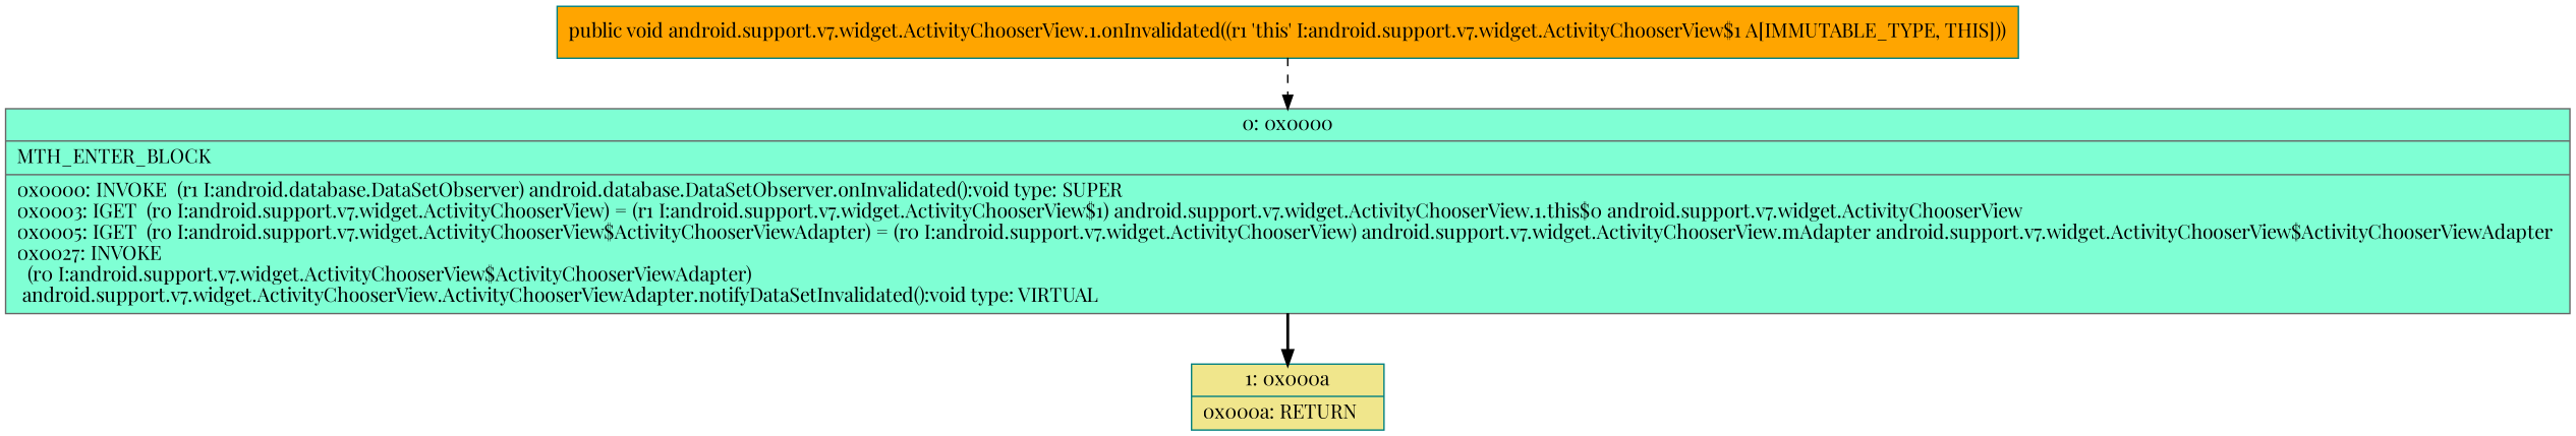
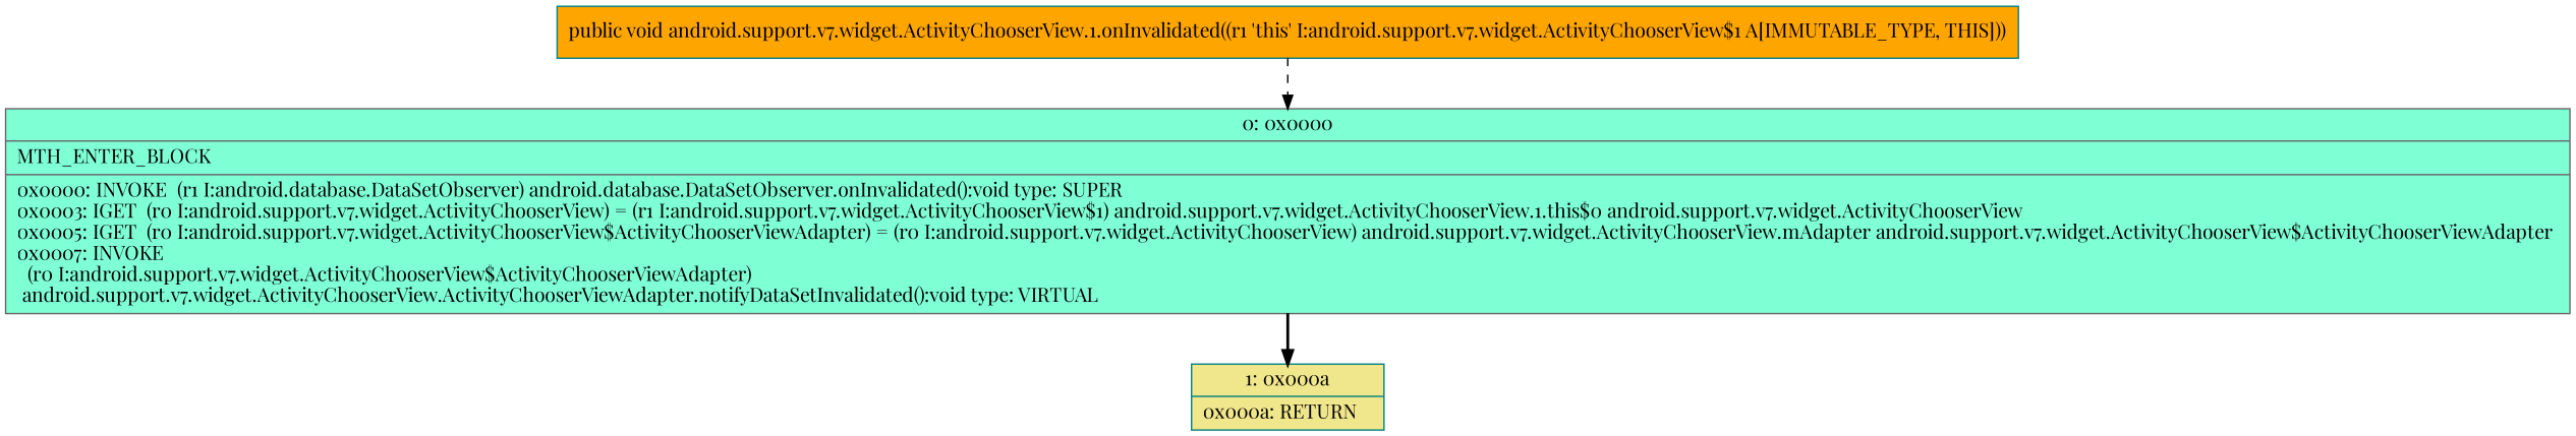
  digraph {
    fontname="Playfair Display"
    node [shape=record style=filled color=teal fontname="Playfair Display"]
    edge [fontname="Playfair Display"]
-   n1 [label="{0\:\ 0x0000|MTH_ENTER_BLOCK\l|0x0000: INVOKE  (r1 I:android.database.DataSetObserver) android.database.DataSetObserver.onInvalidated():void type: SUPER \l0x0003: IGET  (r0 I:android.support.v7.widget.ActivityChooserView) = (r1 I:android.support.v7.widget.ActivityChooserView$1) android.support.v7.widget.ActivityChooserView.1.this$0 android.support.v7.widget.ActivityChooserView \l0x0005: IGET  (r0 I:android.support.v7.widget.ActivityChooserView$ActivityChooserViewAdapter) = (r0 I:android.support.v7.widget.ActivityChooserView) android.support.v7.widget.ActivityChooserView.mAdapter android.support.v7.widget.ActivityChooserView$ActivityChooserViewAdapter \l0x0027: INVOKE  \l  (r0 I:android.support.v7.widget.ActivityChooserView$ActivityChooserViewAdapter)\l android.support.v7.widget.ActivityChooserView.ActivityChooserViewAdapter.notifyDataSetInvalidated():void type: VIRTUAL \l}" fillcolor=aquamarine color=gray40]
+   n1 [label="{0\:\ 0x0000|MTH_ENTER_BLOCK\l|0x0000: INVOKE  (r1 I:android.database.DataSetObserver) android.database.DataSetObserver.onInvalidated():void type: SUPER \l0x0003: IGET  (r0 I:android.support.v7.widget.ActivityChooserView) = (r1 I:android.support.v7.widget.ActivityChooserView$1) android.support.v7.widget.ActivityChooserView.1.this$0 android.support.v7.widget.ActivityChooserView \l0x0005: IGET  (r0 I:android.support.v7.widget.ActivityChooserView$ActivityChooserViewAdapter) = (r0 I:android.support.v7.widget.ActivityChooserView) android.support.v7.widget.ActivityChooserView.mAdapter android.support.v7.widget.ActivityChooserView$ActivityChooserViewAdapter \l0x0007: INVOKE  \l  (r0 I:android.support.v7.widget.ActivityChooserView$ActivityChooserViewAdapter)\l android.support.v7.widget.ActivityChooserView.ActivityChooserViewAdapter.notifyDataSetInvalidated():void type: VIRTUAL \l}" fillcolor=aquamarine color=gray40]
    n2 [label="{1\:\ 0x000a|0x000a: RETURN   \l}" fillcolor=khaki]
    n3 [label="{public void android.support.v7.widget.ActivityChooserView.1.onInvalidated((r1 'this' I:android.support.v7.widget.ActivityChooserView$1 A[IMMUTABLE_TYPE, THIS])) }" fillcolor=orange]
    n1 -> n2 [style=bold]
    n3 -> n1 [style=dashed]
  }
